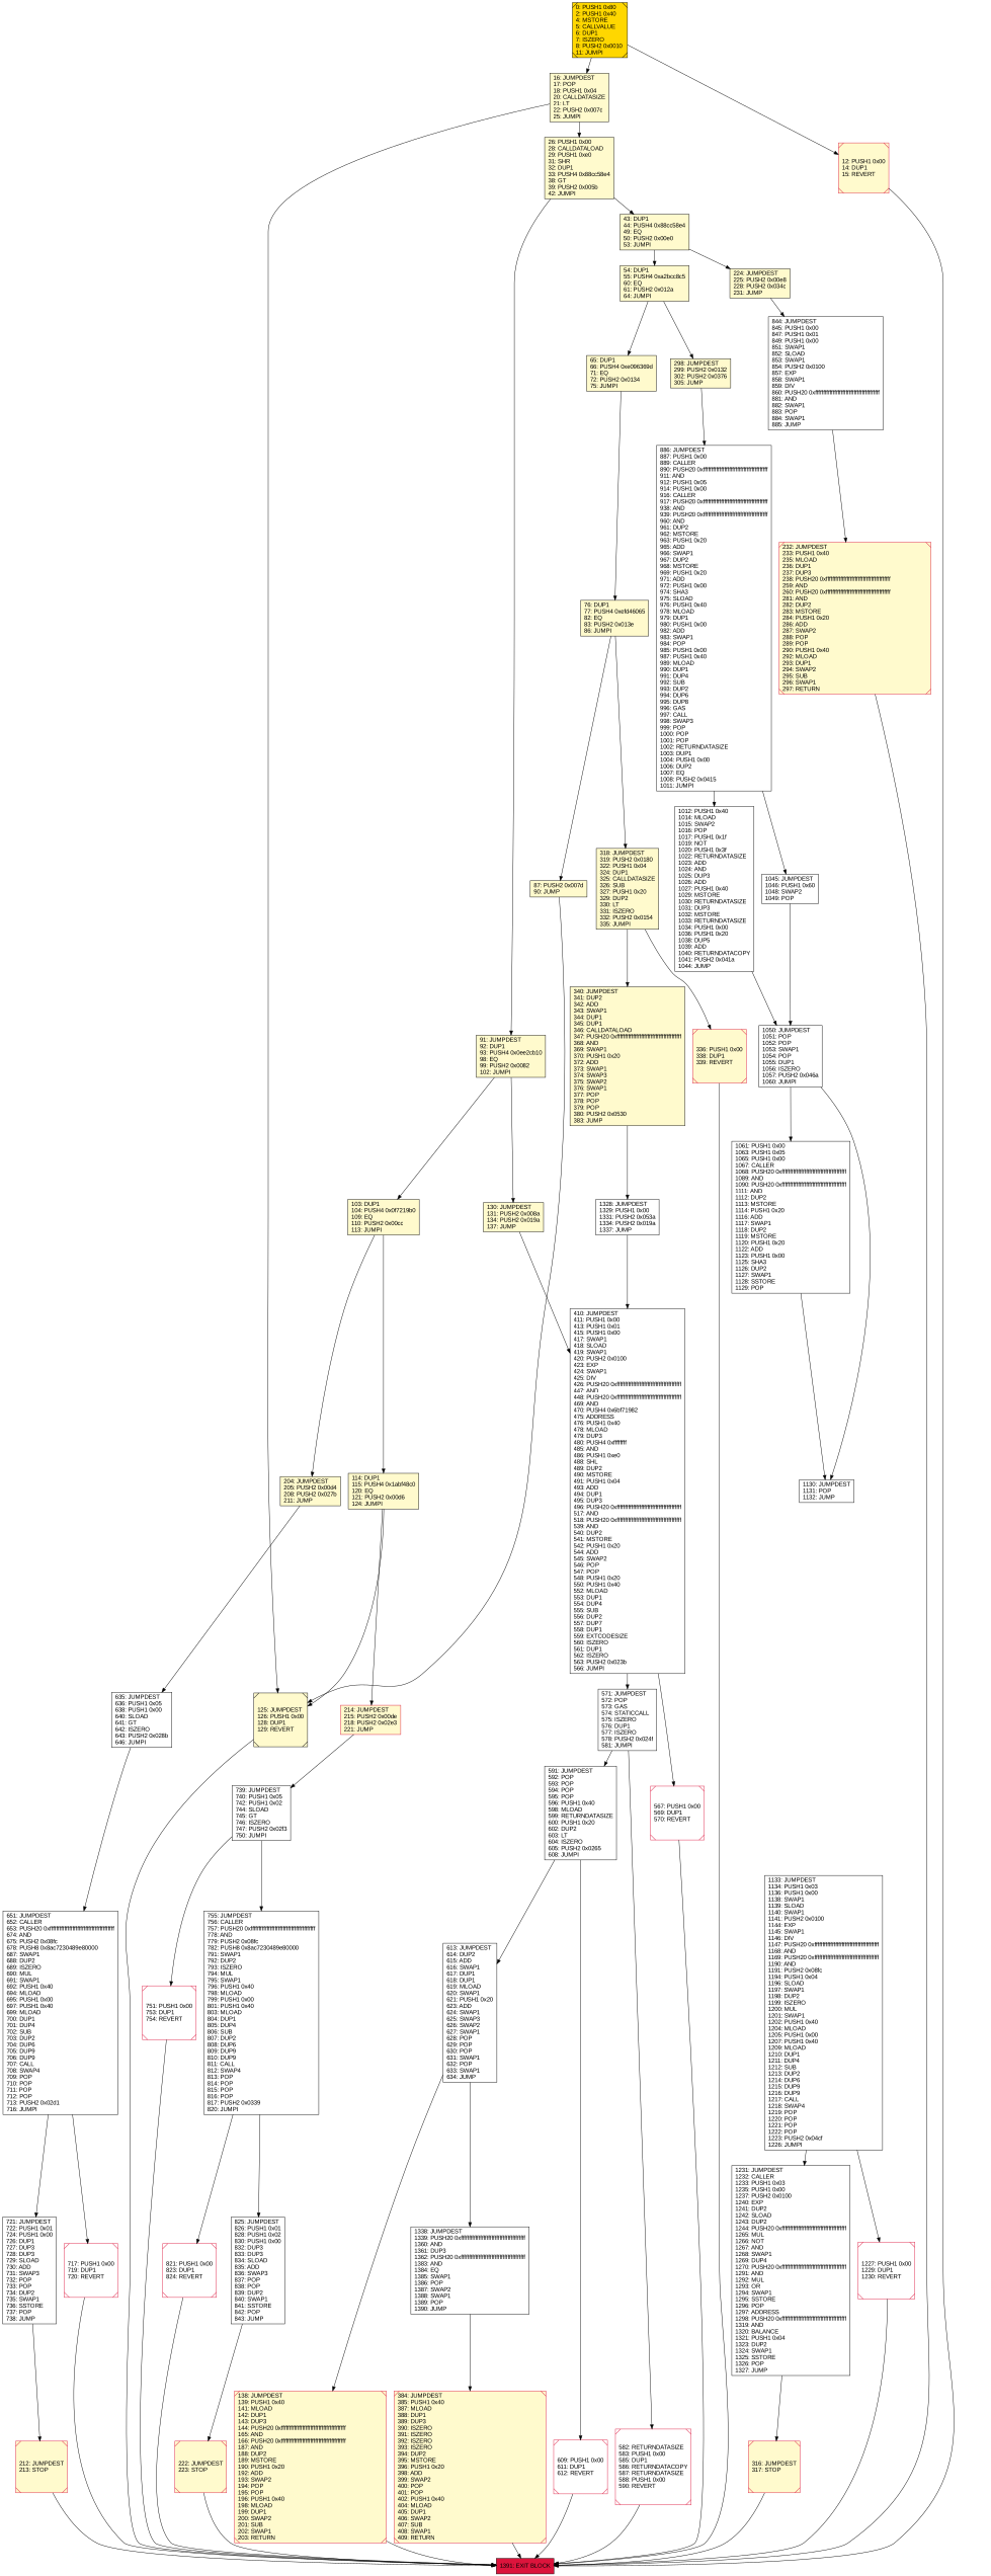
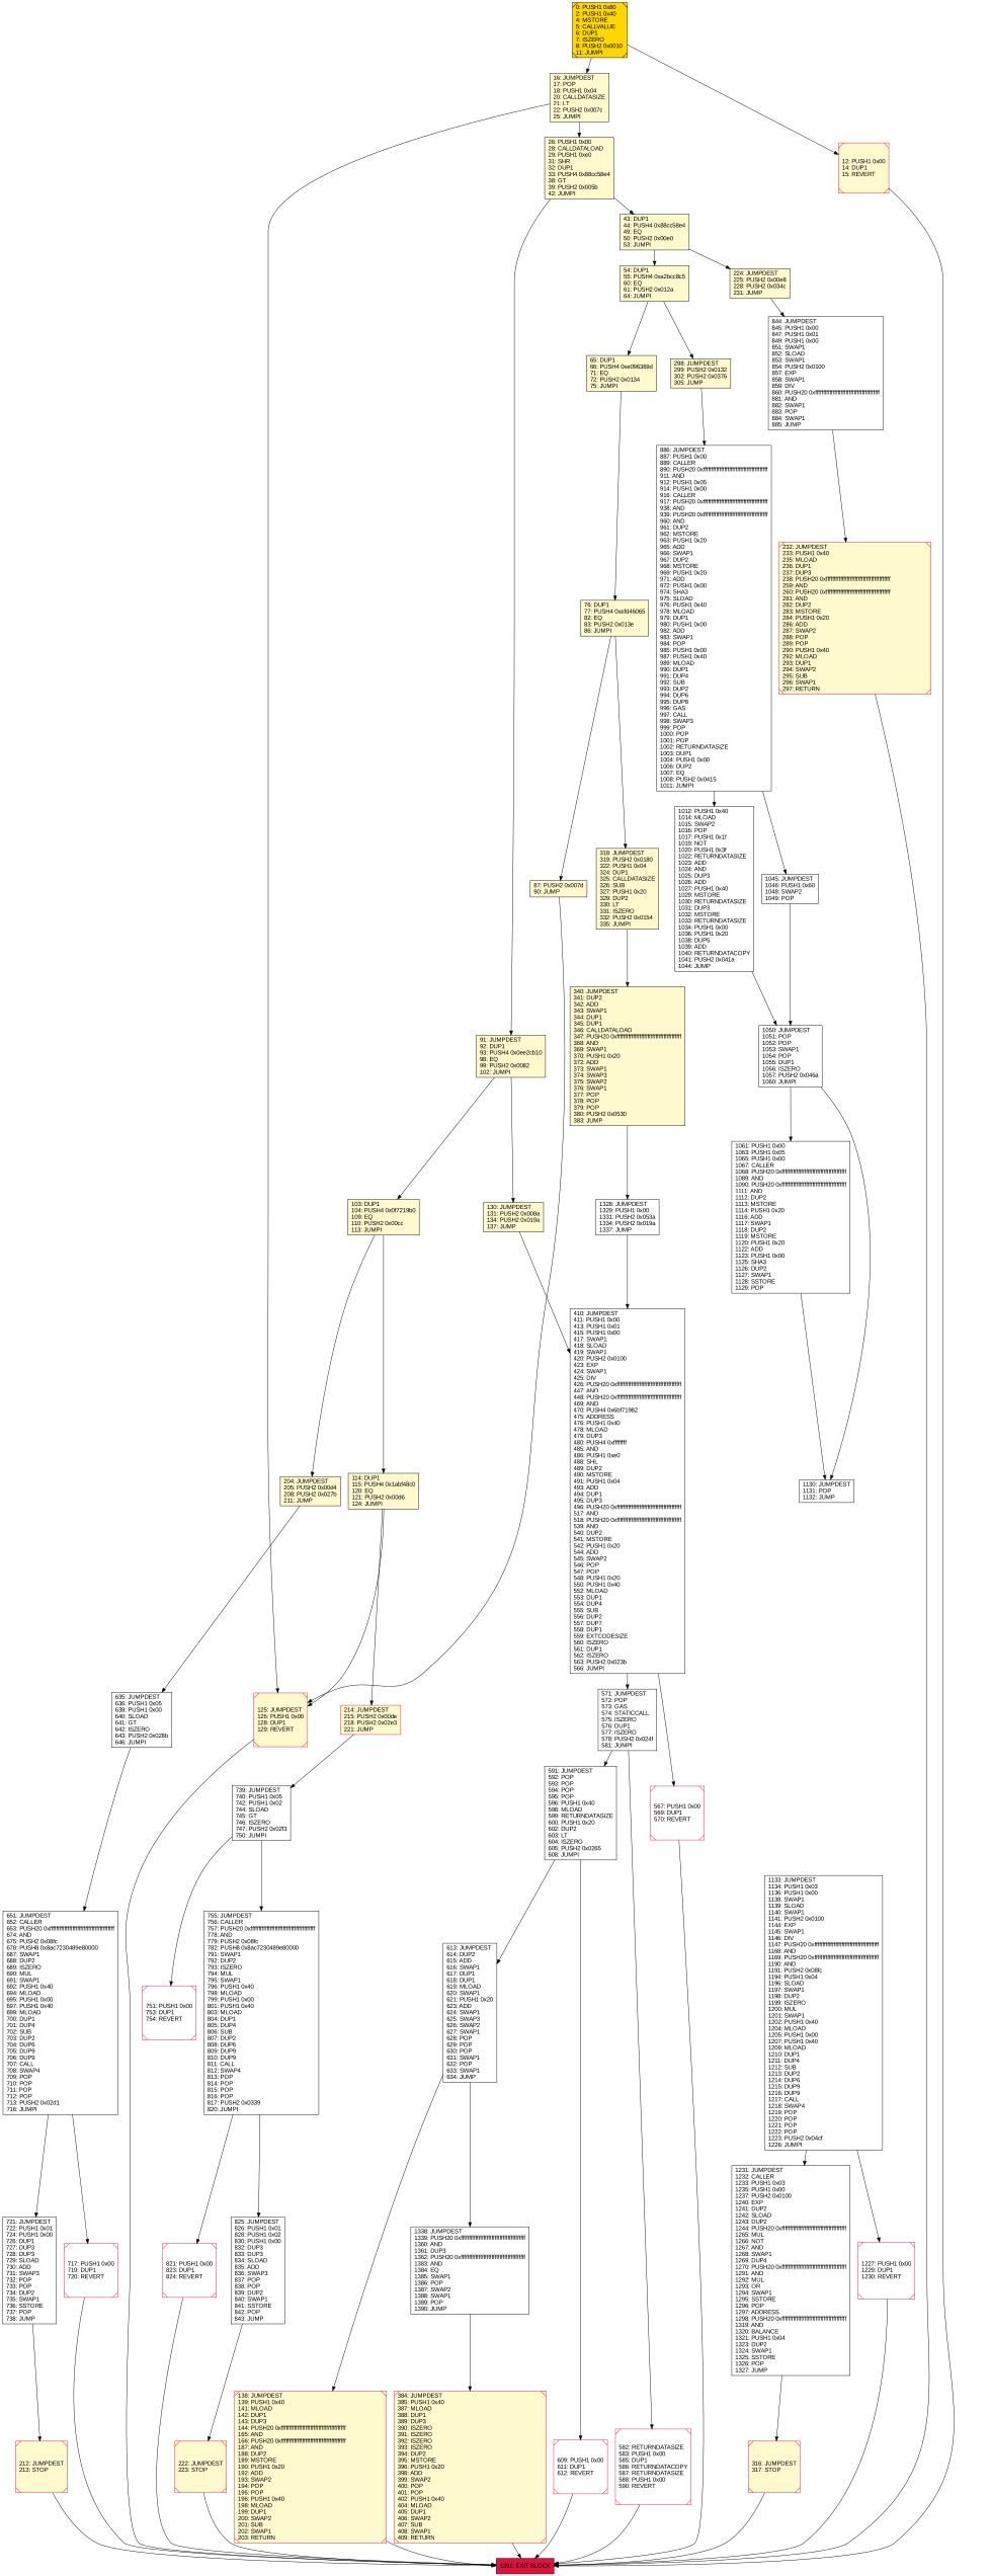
  digraph {
    rankdir=UD
    node [color=black fillcolor=white fontcolor=black fontname=arial shape=box style=filled]
    n1 [fillcolor=lemonchiffon label="43: DUP1\l44: PUSH4 0x88cc58e4\l49: EQ\l50: PUSH2 0x00e0\l53: JUMPI\l"]
    n2 [fillcolor=lemonchiffon label="224: JUMPDEST\l225: PUSH2 0x00e8\l228: PUSH2 0x034c\l231: JUMP\l"]
    n3 [fillcolor=lemonchiffon label="54: DUP1\l55: PUSH4 0xa2bcc8c5\l60: EQ\l61: PUSH2 0x012a\l64: JUMPI\l"]
    n4 [label="844: JUMPDEST\l845: PUSH1 0x00\l847: PUSH1 0x01\l849: PUSH1 0x00\l851: SWAP1\l852: SLOAD\l853: SWAP1\l854: PUSH2 0x0100\l857: EXP\l858: SWAP1\l859: DIV\l860: PUSH20 0xffffffffffffffffffffffffffffffffffffffff\l881: AND\l882: SWAP1\l883: POP\l884: SWAP1\l885: JUMP\l"]
    n5 [fillcolor=lemonchiffon label="298: JUMPDEST\l299: PUSH2 0x0132\l302: PUSH2 0x0376\l305: JUMP\l"]
    n6 [fillcolor=lemonchiffon label="65: DUP1\l66: PUSH4 0xe096369d\l71: EQ\l72: PUSH2 0x0134\l75: JUMPI\l"]
    n7 [fillcolor=lemonchiffon label="340: JUMPDEST\l341: DUP2\l342: ADD\l343: SWAP1\l344: DUP1\l345: DUP1\l346: CALLDATALOAD\l347: PUSH20 0xffffffffffffffffffffffffffffffffffffffff\l368: AND\l369: SWAP1\l370: PUSH1 0x20\l372: ADD\l373: SWAP1\l374: SWAP3\l375: SWAP2\l376: SWAP1\l377: POP\l378: POP\l379: POP\l380: PUSH2 0x0530\l383: JUMP\l"]
    n8 [label="1328: JUMPDEST\l1329: PUSH1 0x00\l1331: PUSH2 0x053a\l1334: PUSH2 0x019a\l1337: JUMP\l"]
    n9 [label="410: JUMPDEST\l411: PUSH1 0x00\l413: PUSH1 0x01\l415: PUSH1 0x00\l417: SWAP1\l418: SLOAD\l419: SWAP1\l420: PUSH2 0x0100\l423: EXP\l424: SWAP1\l425: DIV\l426: PUSH20 0xffffffffffffffffffffffffffffffffffffffff\l447: AND\l448: PUSH20 0xffffffffffffffffffffffffffffffffffffffff\l469: AND\l470: PUSH4 0x6bf71982\l475: ADDRESS\l476: PUSH1 0x40\l478: MLOAD\l479: DUP3\l480: PUSH4 0xffffffff\l485: AND\l486: PUSH1 0xe0\l488: SHL\l489: DUP2\l490: MSTORE\l491: PUSH1 0x04\l493: ADD\l494: DUP1\l495: DUP3\l496: PUSH20 0xffffffffffffffffffffffffffffffffffffffff\l517: AND\l518: PUSH20 0xffffffffffffffffffffffffffffffffffffffff\l539: AND\l540: DUP2\l541: MSTORE\l542: PUSH1 0x20\l544: ADD\l545: SWAP2\l546: POP\l547: POP\l548: PUSH1 0x20\l550: PUSH1 0x40\l552: MLOAD\l553: DUP1\l554: DUP4\l555: SUB\l556: DUP2\l557: DUP7\l558: DUP1\l559: EXTCODESIZE\l560: ISZERO\l561: DUP1\l562: ISZERO\l563: PUSH2 0x023b\l566: JUMPI\l"]
    n10 [fillcolor=lemonchiffon label="87: PUSH2 0x007d\l90: JUMP\l"]
-   n11 [fillcolor=lemonchiffon label="125: JUMPDEST\l126: PUSH1 0x00\l128: DUP1\l129: REVERT\l" shape=Msquare]
+   n11 [color=crimson fillcolor=lemonchiffon label="125: JUMPDEST\l126: PUSH1 0x00\l128: DUP1\l129: REVERT\l" shape=Msquare]
    n12 [fillcolor=crimson label="1391: EXIT BLOCK\l"]
    n13 [label="886: JUMPDEST\l887: PUSH1 0x00\l889: CALLER\l890: PUSH20 0xffffffffffffffffffffffffffffffffffffffff\l911: AND\l912: PUSH1 0x05\l914: PUSH1 0x00\l916: CALLER\l917: PUSH20 0xffffffffffffffffffffffffffffffffffffffff\l938: AND\l939: PUSH20 0xffffffffffffffffffffffffffffffffffffffff\l960: AND\l961: DUP2\l962: MSTORE\l963: PUSH1 0x20\l965: ADD\l966: SWAP1\l967: DUP2\l968: MSTORE\l969: PUSH1 0x20\l971: ADD\l972: PUSH1 0x00\l974: SHA3\l975: SLOAD\l976: PUSH1 0x40\l978: MLOAD\l979: DUP1\l980: PUSH1 0x00\l982: ADD\l983: SWAP1\l984: POP\l985: PUSH1 0x00\l987: PUSH1 0x40\l989: MLOAD\l990: DUP1\l991: DUP4\l992: SUB\l993: DUP2\l994: DUP6\l995: DUP8\l996: GAS\l997: CALL\l998: SWAP3\l999: POP\l1000: POP\l1001: POP\l1002: RETURNDATASIZE\l1003: DUP1\l1004: PUSH1 0x00\l1006: DUP2\l1007: EQ\l1008: PUSH2 0x0415\l1011: JUMPI\l"]
    n14 [label="1045: JUMPDEST\l1046: PUSH1 0x60\l1048: SWAP2\l1049: POP\l"]
    n15 [label="1012: PUSH1 0x40\l1014: MLOAD\l1015: SWAP2\l1016: POP\l1017: PUSH1 0x1f\l1019: NOT\l1020: PUSH1 0x3f\l1022: RETURNDATASIZE\l1023: ADD\l1024: AND\l1025: DUP3\l1026: ADD\l1027: PUSH1 0x40\l1029: MSTORE\l1030: RETURNDATASIZE\l1031: DUP3\l1032: MSTORE\l1033: RETURNDATASIZE\l1034: PUSH1 0x00\l1036: PUSH1 0x20\l1038: DUP5\l1039: ADD\l1040: RETURNDATACOPY\l1041: PUSH2 0x041a\l1044: JUMP\l"]
    n16 [color=crimson fillcolor=lemonchiffon label="232: JUMPDEST\l233: PUSH1 0x40\l235: MLOAD\l236: DUP1\l237: DUP3\l238: PUSH20 0xffffffffffffffffffffffffffffffffffffffff\l259: AND\l260: PUSH20 0xffffffffffffffffffffffffffffffffffffffff\l281: AND\l282: DUP2\l283: MSTORE\l284: PUSH1 0x20\l286: ADD\l287: SWAP2\l288: POP\l289: POP\l290: PUSH1 0x40\l292: MLOAD\l293: DUP1\l294: SWAP2\l295: SUB\l296: SWAP1\l297: RETURN\l" shape=Msquare]
    n17 [fillcolor=lemonchiffon label="76: DUP1\l77: PUSH4 0xefd46065\l82: EQ\l83: PUSH2 0x013e\l86: JUMPI\l"]
    n18 [fillcolor=lemonchiffon label="318: JUMPDEST\l319: PUSH2 0x0180\l322: PUSH1 0x04\l324: DUP1\l325: CALLDATASIZE\l326: SUB\l327: PUSH1 0x20\l329: DUP2\l330: LT\l331: ISZERO\l332: PUSH2 0x0154\l335: JUMPI\l"]
-   n19 [color=crimson fillcolor=lemonchiffon label="336: PUSH1 0x00\l338: DUP1\l339: REVERT\l" shape=Msquare]
    n20 [fillcolor=lemonchiffon label="91: JUMPDEST\l92: DUP1\l93: PUSH4 0x0ee2cb10\l98: EQ\l99: PUSH2 0x0082\l102: JUMPI\l"]
    n21 [fillcolor=lemonchiffon label="130: JUMPDEST\l131: PUSH2 0x008a\l134: PUSH2 0x019a\l137: JUMP\l"]
    n22 [fillcolor=lemonchiffon label="103: DUP1\l104: PUSH4 0x0f7219b0\l109: EQ\l110: PUSH2 0x00cc\l113: JUMPI\l"]
    n23 [fillcolor=lemonchiffon label="114: DUP1\l115: PUSH4 0x1abf48c0\l120: EQ\l121: PUSH2 0x00d6\l124: JUMPI\l"]
    n24 [fillcolor=lemonchiffon label="204: JUMPDEST\l205: PUSH2 0x00d4\l208: PUSH2 0x027b\l211: JUMP\l"]
    n25 [color=crimson label="821: PUSH1 0x00\l823: DUP1\l824: REVERT\l" shape=Msquare]
    n26 [color=crimson label="567: PUSH1 0x00\l569: DUP1\l570: REVERT\l" shape=Msquare]
    n27 [label="1050: JUMPDEST\l1051: POP\l1052: POP\l1053: SWAP1\l1054: POP\l1055: DUP1\l1056: ISZERO\l1057: PUSH2 0x046a\l1060: JUMPI\l"]
    n28 [label="1130: JUMPDEST\l1131: POP\l1132: JUMP\l"]
    n29 [label="1061: PUSH1 0x00\l1063: PUSH1 0x05\l1065: PUSH1 0x00\l1067: CALLER\l1068: PUSH20 0xffffffffffffffffffffffffffffffffffffffff\l1089: AND\l1090: PUSH20 0xffffffffffffffffffffffffffffffffffffffff\l1111: AND\l1112: DUP2\l1113: MSTORE\l1114: PUSH1 0x20\l1116: ADD\l1117: SWAP1\l1118: DUP2\l1119: MSTORE\l1120: PUSH1 0x20\l1122: ADD\l1123: PUSH1 0x00\l1125: SHA3\l1126: DUP2\l1127: SWAP1\l1128: SSTORE\l1129: POP\l"]
    n30 [fillcolor=gold label="0: PUSH1 0x80\l2: PUSH1 0x40\l4: MSTORE\l5: CALLVALUE\l6: DUP1\l7: ISZERO\l8: PUSH2 0x0010\l11: JUMPI\l" shape=Msquare]
    n31 [fillcolor=lemonchiffon label="16: JUMPDEST\l17: POP\l18: PUSH1 0x04\l20: CALLDATASIZE\l21: LT\l22: PUSH2 0x007d\l25: JUMPI\l"]
    n32 [color=crimson fillcolor=lemonchiffon label="12: PUSH1 0x00\l14: DUP1\l15: REVERT\l" shape=Msquare]
    n33 [fillcolor=lemonchiffon label="26: PUSH1 0x00\l28: CALLDATALOAD\l29: PUSH1 0xe0\l31: SHR\l32: DUP1\l33: PUSH4 0x88cc58e4\l38: GT\l39: PUSH2 0x005b\l42: JUMPI\l"]
    n34 [label="591: JUMPDEST\l592: POP\l593: POP\l594: POP\l595: POP\l596: PUSH1 0x40\l598: MLOAD\l599: RETURNDATASIZE\l600: PUSH1 0x20\l602: DUP2\l603: LT\l604: ISZERO\l605: PUSH2 0x0265\l608: JUMPI\l"]
    n35 [label="613: JUMPDEST\l614: DUP2\l615: ADD\l616: SWAP1\l617: DUP1\l618: DUP1\l619: MLOAD\l620: SWAP1\l621: PUSH1 0x20\l623: ADD\l624: SWAP1\l625: SWAP3\l626: SWAP2\l627: SWAP1\l628: POP\l629: POP\l630: POP\l631: SWAP1\l632: POP\l633: SWAP1\l634: JUMP\l"]
    n36 [color=crimson label="609: PUSH1 0x00\l611: DUP1\l612: REVERT\l" shape=Msquare]
    n37 [color=crimson fillcolor=lemonchiffon label="138: JUMPDEST\l139: PUSH1 0x40\l141: MLOAD\l142: DUP1\l143: DUP3\l144: PUSH20 0xffffffffffffffffffffffffffffffffffffffff\l165: AND\l166: PUSH20 0xffffffffffffffffffffffffffffffffffffffff\l187: AND\l188: DUP2\l189: MSTORE\l190: PUSH1 0x20\l192: ADD\l193: SWAP2\l194: POP\l195: POP\l196: PUSH1 0x40\l198: MLOAD\l199: DUP1\l200: SWAP2\l201: SUB\l202: SWAP1\l203: RETURN\l" shape=Msquare]
    n38 [label="1338: JUMPDEST\l1339: PUSH20 0xffffffffffffffffffffffffffffffffffffffff\l1360: AND\l1361: DUP3\l1362: PUSH20 0xffffffffffffffffffffffffffffffffffffffff\l1383: AND\l1384: EQ\l1385: SWAP1\l1386: POP\l1387: SWAP2\l1388: SWAP1\l1389: POP\l1390: JUMP\l"]
    n39 [color=crimson fillcolor=lemonchiffon label="384: JUMPDEST\l385: PUSH1 0x40\l387: MLOAD\l388: DUP1\l389: DUP3\l390: ISZERO\l391: ISZERO\l392: ISZERO\l393: ISZERO\l394: DUP2\l395: MSTORE\l396: PUSH1 0x20\l398: ADD\l399: SWAP2\l400: POP\l401: POP\l402: PUSH1 0x40\l404: MLOAD\l405: DUP1\l406: SWAP2\l407: SUB\l408: SWAP1\l409: RETURN\l" shape=Msquare]
    n40 [label="721: JUMPDEST\l722: PUSH1 0x01\l724: PUSH1 0x00\l726: DUP1\l727: DUP3\l728: DUP3\l729: SLOAD\l730: ADD\l731: SWAP3\l732: POP\l733: POP\l734: DUP2\l735: SWAP1\l736: SSTORE\l737: POP\l738: JUMP\l"]
    n41 [color=crimson fillcolor=lemonchiffon label="212: JUMPDEST\l213: STOP\l" shape=Msquare]
    n42 [color=crimson fillcolor=lemonchiffon label="316: JUMPDEST\l317: STOP\l" shape=Msquare]
    n43 [label="825: JUMPDEST\l826: PUSH1 0x01\l828: PUSH1 0x02\l830: PUSH1 0x00\l832: DUP3\l833: DUP3\l834: SLOAD\l835: ADD\l836: SWAP3\l837: POP\l838: POP\l839: DUP2\l840: SWAP1\l841: SSTORE\l842: POP\l843: JUMP\l"]
    n44 [color=crimson fillcolor=lemonchiffon label="222: JUMPDEST\l223: STOP\l" shape=Msquare]
    n45 [label="571: JUMPDEST\l572: POP\l573: GAS\l574: STATICCALL\l575: ISZERO\l576: DUP1\l577: ISZERO\l578: PUSH2 0x024f\l581: JUMPI\l"]
    n46 [label="1133: JUMPDEST\l1134: PUSH1 0x03\l1136: PUSH1 0x00\l1138: SWAP1\l1139: SLOAD\l1140: SWAP1\l1141: PUSH2 0x0100\l1144: EXP\l1145: SWAP1\l1146: DIV\l1147: PUSH20 0xffffffffffffffffffffffffffffffffffffffff\l1168: AND\l1169: PUSH20 0xffffffffffffffffffffffffffffffffffffffff\l1190: AND\l1191: PUSH2 0x08fc\l1194: PUSH1 0x04\l1196: SLOAD\l1197: SWAP1\l1198: DUP2\l1199: ISZERO\l1200: MUL\l1201: SWAP1\l1202: PUSH1 0x40\l1204: MLOAD\l1205: PUSH1 0x00\l1207: PUSH1 0x40\l1209: MLOAD\l1210: DUP1\l1211: DUP4\l1212: SUB\l1213: DUP2\l1214: DUP6\l1215: DUP9\l1216: DUP9\l1217: CALL\l1218: SWAP4\l1219: POP\l1220: POP\l1221: POP\l1222: POP\l1223: PUSH2 0x04cf\l1226: JUMPI\l"]
    n47 [label="1231: JUMPDEST\l1232: CALLER\l1233: PUSH1 0x03\l1235: PUSH1 0x00\l1237: PUSH2 0x0100\l1240: EXP\l1241: DUP2\l1242: SLOAD\l1243: DUP2\l1244: PUSH20 0xffffffffffffffffffffffffffffffffffffffff\l1265: MUL\l1266: NOT\l1267: AND\l1268: SWAP1\l1269: DUP4\l1270: PUSH20 0xffffffffffffffffffffffffffffffffffffffff\l1291: AND\l1292: MUL\l1293: OR\l1294: SWAP1\l1295: SSTORE\l1296: POP\l1297: ADDRESS\l1298: PUSH20 0xffffffffffffffffffffffffffffffffffffffff\l1319: AND\l1320: BALANCE\l1321: PUSH1 0x04\l1323: DUP2\l1324: SWAP1\l1325: SSTORE\l1326: POP\l1327: JUMP\l"]
    n48 [color=crimson label="1227: PUSH1 0x00\l1229: DUP1\l1230: REVERT\l" shape=Msquare]
    n49 [color=crimson label="582: RETURNDATASIZE\l583: PUSH1 0x00\l585: DUP1\l586: RETURNDATACOPY\l587: RETURNDATASIZE\l588: PUSH1 0x00\l590: REVERT\l" shape=Msquare]
    n50 [label="635: JUMPDEST\l636: PUSH1 0x05\l638: PUSH1 0x00\l640: SLOAD\l641: GT\l642: ISZERO\l643: PUSH2 0x028b\l646: JUMPI\l"]
    n51 [label="651: JUMPDEST\l652: CALLER\l653: PUSH20 0xffffffffffffffffffffffffffffffffffffffff\l674: AND\l675: PUSH2 0x08fc\l678: PUSH8 0x8ac7230489e80000\l687: SWAP1\l688: DUP2\l689: ISZERO\l690: MUL\l691: SWAP1\l692: PUSH1 0x40\l694: MLOAD\l695: PUSH1 0x00\l697: PUSH1 0x40\l699: MLOAD\l700: DUP1\l701: DUP4\l702: SUB\l703: DUP2\l704: DUP6\l705: DUP9\l706: DUP9\l707: CALL\l708: SWAP4\l709: POP\l710: POP\l711: POP\l712: POP\l713: PUSH2 0x02d1\l716: JUMPI\l"]
    n52 [color=crimson label="717: PUSH1 0x00\l719: DUP1\l720: REVERT\l" shape=Msquare]
    n53 [label="755: JUMPDEST\l756: CALLER\l757: PUSH20 0xffffffffffffffffffffffffffffffffffffffff\l778: AND\l779: PUSH2 0x08fc\l782: PUSH8 0x8ac7230489e80000\l791: SWAP1\l792: DUP2\l793: ISZERO\l794: MUL\l795: SWAP1\l796: PUSH1 0x40\l798: MLOAD\l799: PUSH1 0x00\l801: PUSH1 0x40\l803: MLOAD\l804: DUP1\l805: DUP4\l806: SUB\l807: DUP2\l808: DUP6\l809: DUP9\l810: DUP9\l811: CALL\l812: SWAP4\l813: POP\l814: POP\l815: POP\l816: POP\l817: PUSH2 0x0339\l820: JUMPI\l"]
    n54 [color=crimson label="751: PUSH1 0x00\l753: DUP1\l754: REVERT\l" shape=Msquare]
    n55 [color=crimson fillcolor=lemonchiffon label="214: JUMPDEST\l215: PUSH2 0x00de\l218: PUSH2 0x02e3\l221: JUMP\l"]
    n56 [label="739: JUMPDEST\l740: PUSH1 0x05\l742: PUSH1 0x02\l744: SLOAD\l745: GT\l746: ISZERO\l747: PUSH2 0x02f3\l750: JUMPI\l"]
    n1 -> n2
    n1 -> n3
    n2 -> n4
    n3 -> n5
    n3 -> n6
    n4 -> n16
    n5 -> n13
    n6 -> n17
    n7 -> n8
    n8 -> n9
    n9 -> n26
    n9 -> n45
    n10 -> n11
    n11 -> n12
    n13 -> n14
    n13 -> n15
    n14 -> n27
    n15 -> n27
    n16 -> n12
    n17 -> n10
    n17 -> n18
    n18 -> n7
-   n18 -> n19
-   n19 -> n12
    n20 -> n21
    n20 -> n22
    n21 -> n9
    n22 -> n23
    n22 -> n24
    n23 -> n11
    n23 -> n55
    n24 -> n50
    n25 -> n12
    n26 -> n12
    n27 -> n28
    n27 -> n29
    n29 -> n28
    n30 -> n31
    n30 -> n32
    n31 -> n11
    n31 -> n33
    n32 -> n12
    n33 -> n1
    n33 -> n20
    n34 -> n35
    n34 -> n36
    n35 -> n37
    n35 -> n38
    n36 -> n12
    n37 -> n12
    n38 -> n39
    n39 -> n12
    n40 -> n41
    n41 -> n12
    n42 -> n12
    n43 -> n44
    n44 -> n12
    n45 -> n34
    n45 -> n49
    n46 -> n47
    n46 -> n48
    n47 -> n42
    n48 -> n12
    n49 -> n12
    n50 -> n51
    n51 -> n40
    n51 -> n52
    n52 -> n12
    n53 -> n25
    n53 -> n43
-   n54 -> n12
    n55 -> n56
    n56 -> n53
    n56 -> n54
  }
